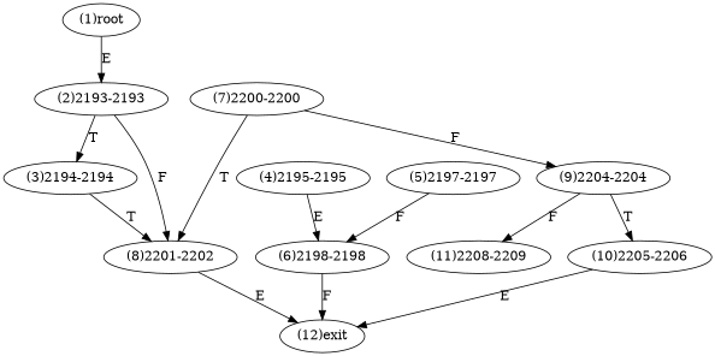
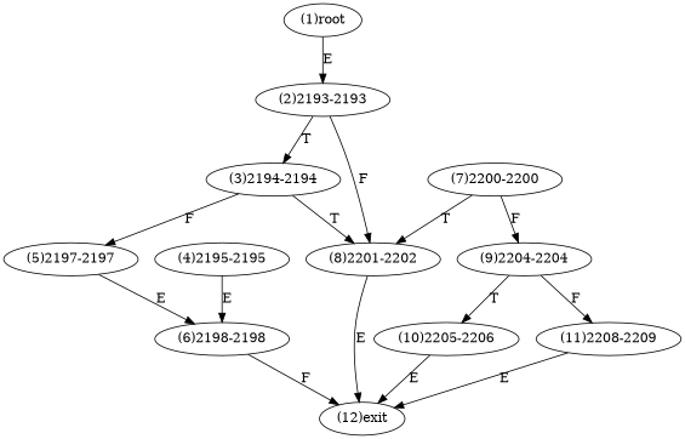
  digraph {
    n1 [label="(1)root"]
    n2 [label="(2)2193-2193"]
    n3 [label="(3)2194-2194"]
    n4 [label="(8)2201-2202"]
    n5 [label="(5)2197-2197"]
    n6 [label="(7)2200-2200"]
    n7 [label="(9)2204-2204"]
    n8 [label="(4)2195-2195"]
    n9 [label="(6)2198-2198"]
    n10 [label="(12)exit"]
    n11 [label="(10)2205-2206"]
    n12 [label="(11)2208-2209"]
    n1 -> n2 [label=E]
    n2 -> n3 [label=T]
    n2 -> n4 [label=F]
    n3 -> n4 [label=T]
+   n3 -> n5 [label=F]
    n4 -> n10 [label=E]
-   n5 -> n9 [label=F]
+   n5 -> n9 [label=E]
    n6 -> n4 [label=T]
    n6 -> n7 [label=F]
    n7 -> n11 [label=T]
    n7 -> n12 [label=F]
    n8 -> n9 [label=E]
    n9 -> n10 [label=F]
    n11 -> n10 [label=E]
+   n12 -> n10 [label=E]
  }
